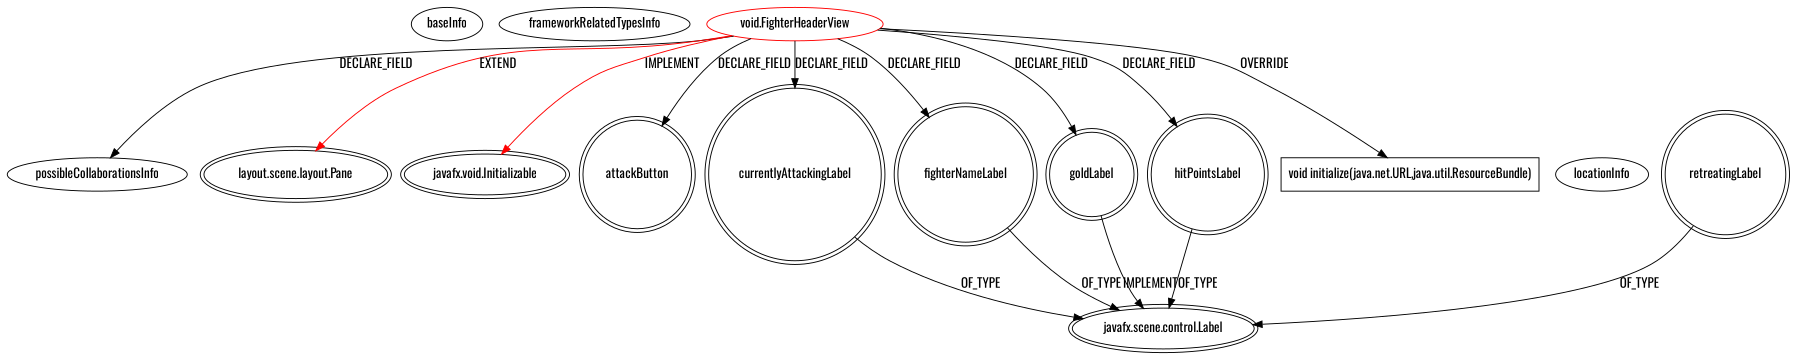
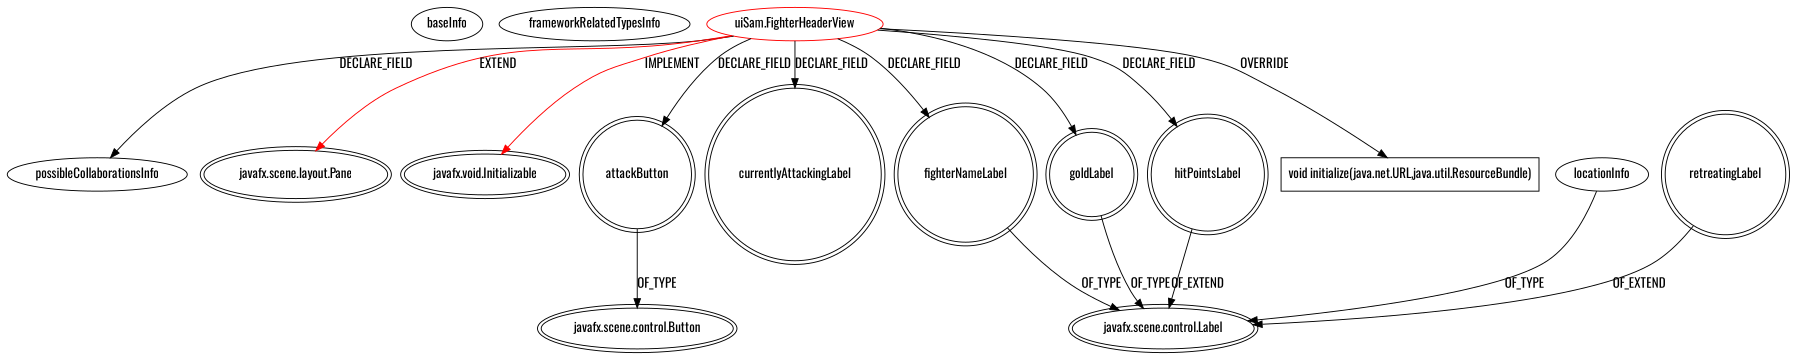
  digraph {
    fontname=Oswald
    node [fontname=Oswald isFrameworkType=true vertexType=FIELD_DECLARATION peripheries=2]
    edge [fontname=Oswald]
    baseInfo [category=extension_graph graphId=3917 isAnonymous=false possibleRelation=false isFrameworkType="" vertexType="" peripheries=""]
    frameworkRelatedTypesInfo [0="javafx.scene.layout.Pane" 1="javafx.fxml.Initializable" isFrameworkType="" vertexType="" peripheries=""]
    possibleCollaborationsInfo [isFrameworkType="" vertexType="" peripheries=""]
    locationInfo [contextSignature=FighterHeaderView filePath="/prashker-KingsSGF/KingsSGF-master/src/uiSam/FighterHeaderView.java" graphId=3917 projectName="prashker-KingsSGF" isFrameworkType="" vertexType="" peripheries=""]
-   n5 [color=red isFrameworkType=false label="void.FighterHeaderView" vertexType=ROOT_CLIENT_CLASS_DECLARATION peripheries=""]
-   n6 [label="layout.scene.layout.Pane" vertexType=FRAMEWORK_CLASS_TYPE]
+   n5 [color=red isFrameworkType=false label="uiSam.FighterHeaderView" vertexType=ROOT_CLIENT_CLASS_DECLARATION peripheries=""]
+   n6 [label="javafx.scene.layout.Pane" vertexType=FRAMEWORK_CLASS_TYPE]
    n7 [label="javafx.void.Initializable" vertexType=FRAMEWORK_INTERFACE_TYPE]
    n8 [label=attackButton shape=circle]
    n9 [label=currentlyAttackingLabel shape=circle]
    n10 [label=fighterNameLabel shape=circle]
    n11 [label=goldLabel shape=circle]
    n12 [label=hitPointsLabel shape=circle]
    n13 [isFrameworkType=false label="void initialize(java.net.URL,java.util.ResourceBundle)" shape=box vertexType=OVERRIDING_METHOD_DECLARATION peripheries=""]
+   n14 [label="javafx.scene.control.Button" vertexType=FRAMEWORK_CLASS_TYPE]
    n15 [label="javafx.scene.control.Label" vertexType=FRAMEWORK_CLASS_TYPE]
    n16 [label=retreatingLabel shape=circle]
    n5 -> possibleCollaborationsInfo [label=DECLARE_FIELD]
    n5 -> n6 [color=red label=EXTEND]
    n5 -> n7 [color=red label=IMPLEMENT]
    n5 -> n8 [label=DECLARE_FIELD]
    n5 -> n9 [label=DECLARE_FIELD]
    n5 -> n10 [label=DECLARE_FIELD]
    n5 -> n11 [label=DECLARE_FIELD]
    n5 -> n12 [label=DECLARE_FIELD]
    n5 -> n13 [label=OVERRIDE]
-   n9 -> n15 [label=OF_TYPE]
+   n8 -> n14 [label=OF_TYPE]
+   locationInfo -> n15 [label=OF_TYPE]
    n10 -> n15 [label=OF_TYPE]
-   n11 -> n15 [label=IMPLEMENT]
-   n12 -> n15 [label=OF_TYPE]
-   n16 -> n15 [label=OF_TYPE]
+   n11 -> n15 [label=OF_TYPE]
+   n12 -> n15 [label=OF_EXTEND]
+   n16 -> n15 [label=OF_EXTEND]
  }
